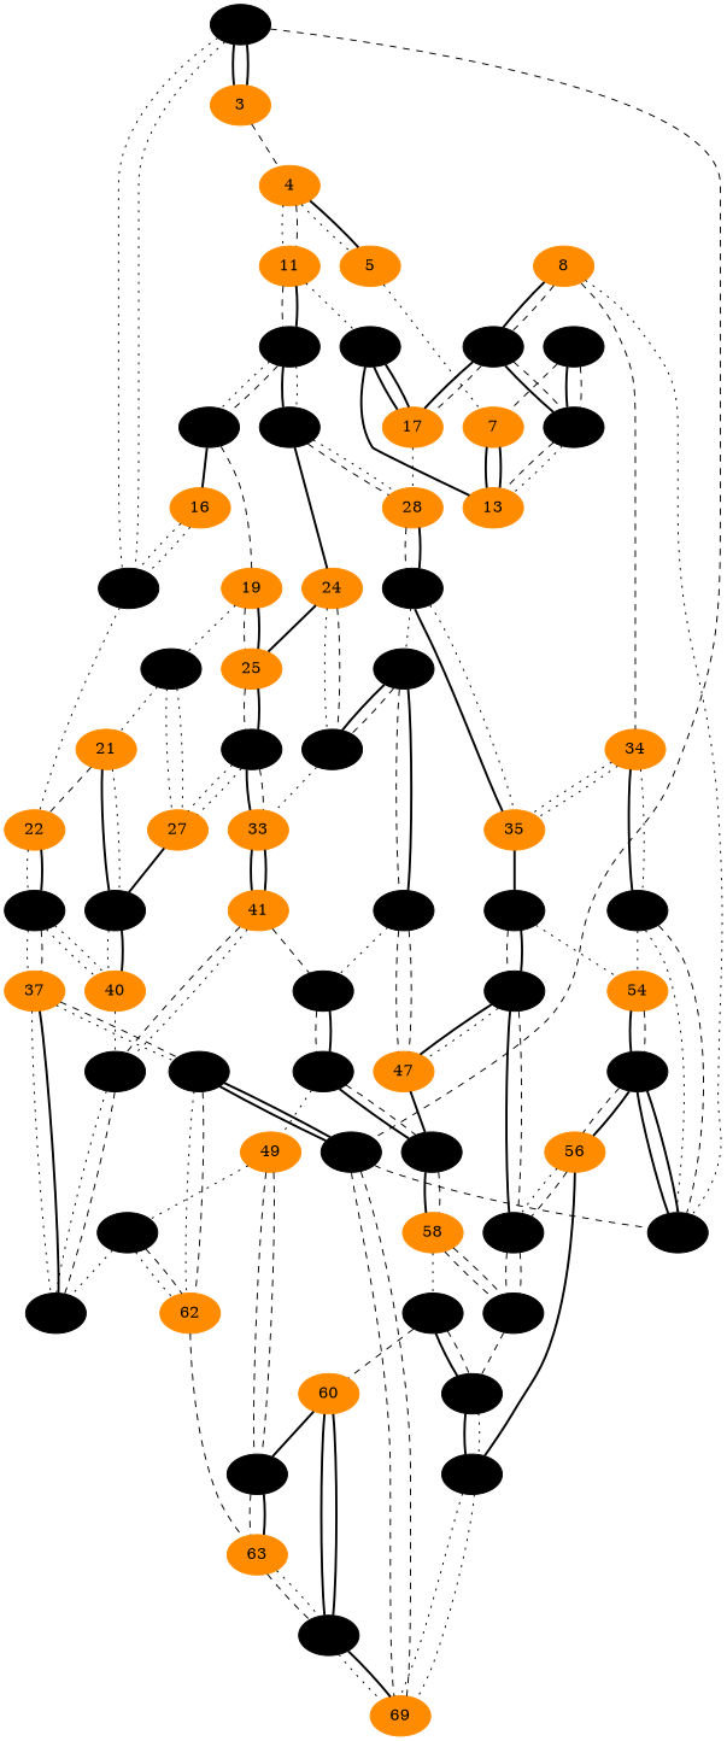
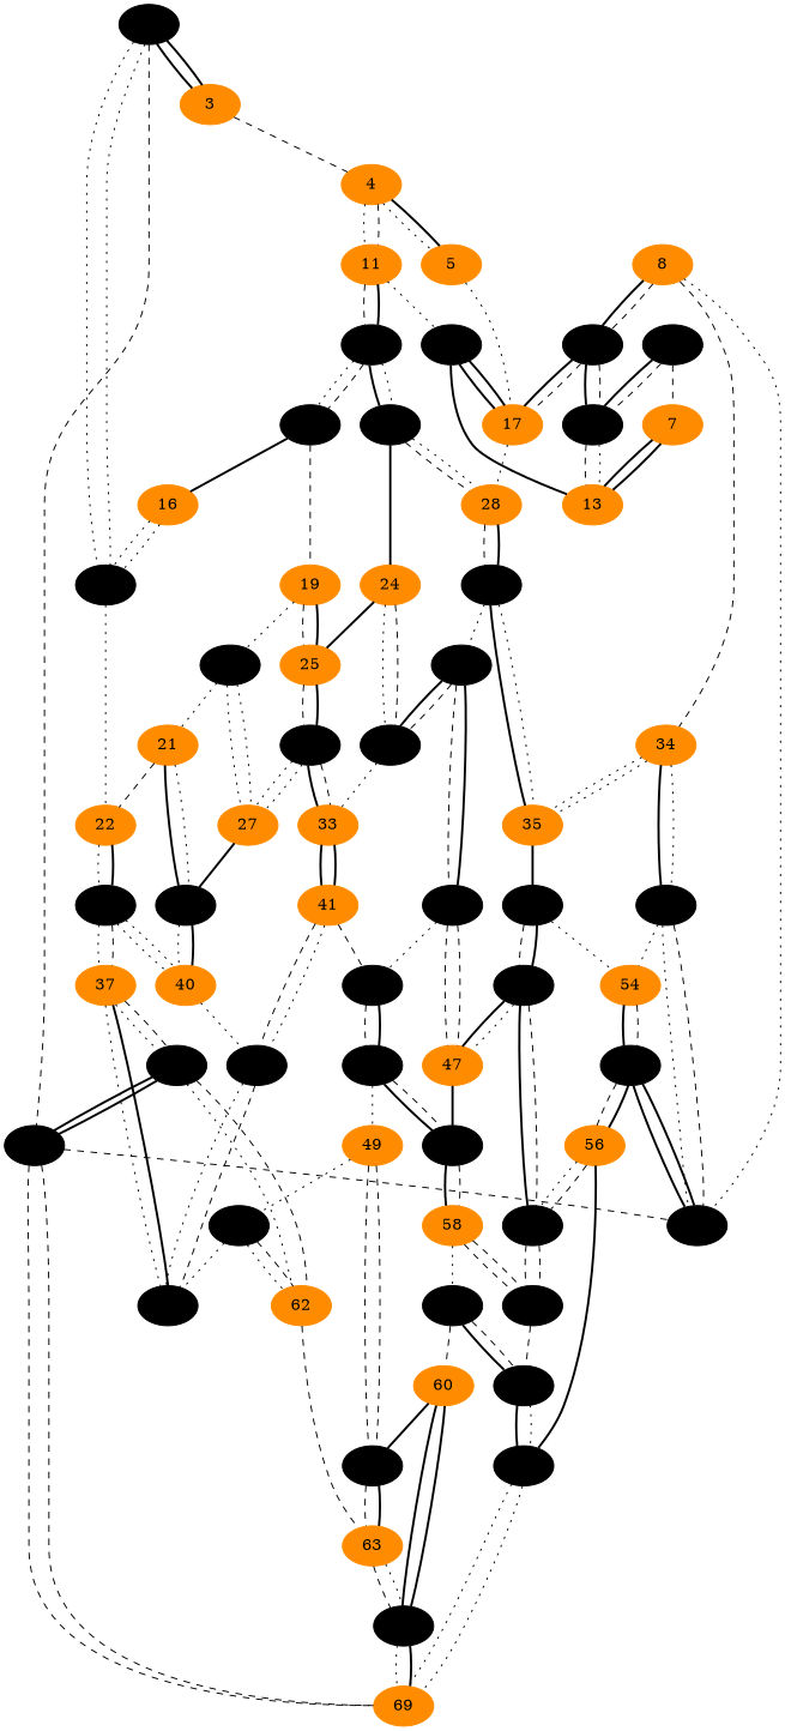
  graph {
    node [color=black style=filled]
    edge [style=dotted]
    3 [color=darkorange]
    2
    18
    39
    7 [color=darkorange]
    6
    10
    8 [color=darkorange]
    9
    34 [color=darkorange]
    64
    4 [color=darkorange]
    22 [color=darkorange]
    69 [color=darkorange]
    5 [color=darkorange]
    11 [color=darkorange]
    16 [color=darkorange]
    12
    14
    13 [color=darkorange]
    17 [color=darkorange]
    35 [color=darkorange]
    53
    28 [color=darkorange]
    15
    23
    19 [color=darkorange]
    24 [color=darkorange]
    20
    25 [color=darkorange]
    29
    36
    21 [color=darkorange]
    27 [color=darkorange]
    26
    32
    40 [color=darkorange]
    37 [color=darkorange]
    31
    33 [color=darkorange]
    41 [color=darkorange]
    30
    43
    45
    44
    47 [color=darkorange]
    42
    54 [color=darkorange]
    46
    38
    51
    62 [color=darkorange]
    63 [color=darkorange]
    48
    52
    49 [color=darkorange]
    57
    55
    65
    58 [color=darkorange]
    50
    61
    59
    56 [color=darkorange]
    68
    67
    60 [color=darkorange]
    66
    3 -- 4 [style=dashed]
    2 -- 3 [style=bold]
    2 -- 3 [style=bold]
    2 -- 18
    2 -- 18
    2 -- 39 [style=dashed]
    18 -- 22
    39 -- 64 [style=dashed]
    39 -- 69 [style=dashed]
    39 -- 69 [style=dashed]
    7 -- 13 [style=bold]
    7 -- 13 [style=bold]
    6 -- 7 [style=dashed]
    6 -- 10 [style=bold]
    6 -- 10 [style=dashed]
    10 -- 13 [style=dashed]
    10 -- 13
    8 -- 9 [style=bold]
    8 -- 9 [style=dashed]
    8 -- 34 [style=dashed]
    8 -- 64
    9 -- 10 [style=bold]
    9 -- 10 [style=dashed]
    9 -- 17 [style=bold]
    9 -- 17 [style=dashed]
    34 -- 35
    34 -- 35
    34 -- 53 [style=bold]
    34 -- 53
    4 -- 5
    4 -- 5 [style=bold]
    4 -- 11
    4 -- 11 [style=dashed]
    22 -- 36
    22 -- 36 [style=bold]
-   5 -- 7
+   5 -- 17
    11 -- 12
    11 -- 14 [style=dashed]
    11 -- 14 [style=bold]
    16 -- 18
    16 -- 18
    12 -- 13 [style=bold]
    12 -- 17 [style=bold]
    12 -- 17 [style=bold]
    14 -- 15
    14 -- 15 [style=dashed]
    14 -- 23 [style=bold]
    14 -- 23
    17 -- 28
    35 -- 45 [style=bold]
    53 -- 64
    53 -- 64 [style=dashed]
    53 -- 54
    28 -- 29 [style=dashed]
    28 -- 29 [style=bold]
    15 -- 16 [style=bold]
    15 -- 19 [style=dashed]
    23 -- 28 [style=dashed]
    23 -- 28
    23 -- 24 [style=bold]
    19 -- 20
    19 -- 25 [style=dashed]
    19 -- 25 [style=bold]
    24 -- 25 [style=bold]
    24 -- 31
    24 -- 31 [style=dashed]
    20 -- 21
    20 -- 27
    20 -- 27
    25 -- 26 [style=dashed]
    25 -- 26 [style=bold]
    29 -- 35 [style=bold]
    29 -- 35
    29 -- 30
    36 -- 40
    36 -- 40
    36 -- 37
    36 -- 37 [style=dashed]
    21 -- 22 [style=dashed]
    21 -- 32 [style=bold]
    21 -- 32
    27 -- 32 [style=bold]
    26 -- 27
    26 -- 27
    26 -- 33 [style=bold]
    26 -- 33 [style=dashed]
    32 -- 40
    32 -- 40 [style=bold]
    40 -- 42
    37 -- 38
    37 -- 38 [style=dashed]
    37 -- 51
    37 -- 51 [style=bold]
    31 -- 33
    33 -- 41 [style=bold]
    33 -- 41 [style=bold]
    41 -- 44 [style=dashed]
    41 -- 42 [style=dashed]
    41 -- 42
    30 -- 31 [style=bold]
    30 -- 31 [style=dashed]
    30 -- 43 [style=dashed]
    30 -- 43 [style=bold]
    43 -- 44
    43 -- 47 [style=dashed]
    43 -- 47 [style=dashed]
    45 -- 54
    45 -- 46 [style=dashed]
    45 -- 46 [style=bold]
    44 -- 48 [style=dashed]
    44 -- 48 [style=bold]
    47 -- 52 [style=bold]
    42 -- 51
    42 -- 51 [style=dashed]
    54 -- 55 [style=bold]
    54 -- 55 [style=dashed]
    46 -- 47 [style=bold]
    46 -- 47
    46 -- 57 [style=bold]
    46 -- 57 [style=dashed]
    38 -- 39 [style=bold]
    38 -- 39 [style=bold]
    38 -- 62
    38 -- 62 [style=dashed]
    62 -- 63 [style=dashed]
    63 -- 66 [style=dashed]
    63 -- 66
    48 -- 52 [style=bold]
    48 -- 52 [style=dashed]
    48 -- 49
    52 -- 58 [style=bold]
    52 -- 58 [style=dashed]
    49 -- 50
    49 -- 61 [style=dashed]
    49 -- 61 [style=dashed]
    57 -- 65 [style=dashed]
    57 -- 65 [style=dashed]
    55 -- 64 [style=bold]
    55 -- 64 [style=bold]
    55 -- 56 [style=dashed]
    55 -- 56 [style=bold]
    65 -- 67 [style=dashed]
    58 -- 65 [style=dashed]
    58 -- 65 [style=dashed]
    58 -- 59
    50 -- 51
    50 -- 62
    50 -- 62 [style=dashed]
    61 -- 63 [style=dashed]
    61 -- 63 [style=bold]
    59 -- 67 [style=bold]
    59 -- 67 [style=dashed]
    59 -- 60 [style=dashed]
    56 -- 57
    56 -- 57 [style=dashed]
    56 -- 68 [style=bold]
    68 -- 69
    68 -- 69
    67 -- 68 [style=bold]
    67 -- 68
    60 -- 61 [style=bold]
    60 -- 66 [style=bold]
    60 -- 66 [style=bold]
    66 -- 69
    66 -- 69 [style=bold]
  }
